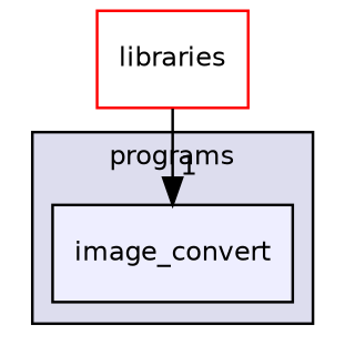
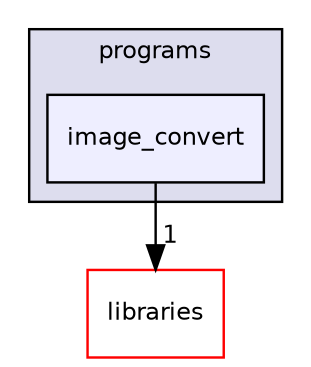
  digraph {
    compound=true
    node [fontname=Helvetica fontsize=10 shape=box style=filled]
    n1 [fillcolor="#eeeeff" label=image_convert pencolor=black]
    n2 [color=red fillcolor=white label=libraries]
    subgraph cluster_1 {
      bgcolor="#ddddee"
      fontname=Helvetica
      fontsize=10
      label=programs
      pencolor=black
      n1
    }
-   n2 -> n1 [headlabel=1 labeldistance=1.5 labelfontname=Helvetica labelfontsize=10]
+   n1 -> n2 [headlabel=1 labeldistance=1.5 labelfontname=Helvetica labelfontsize=10]
  }
